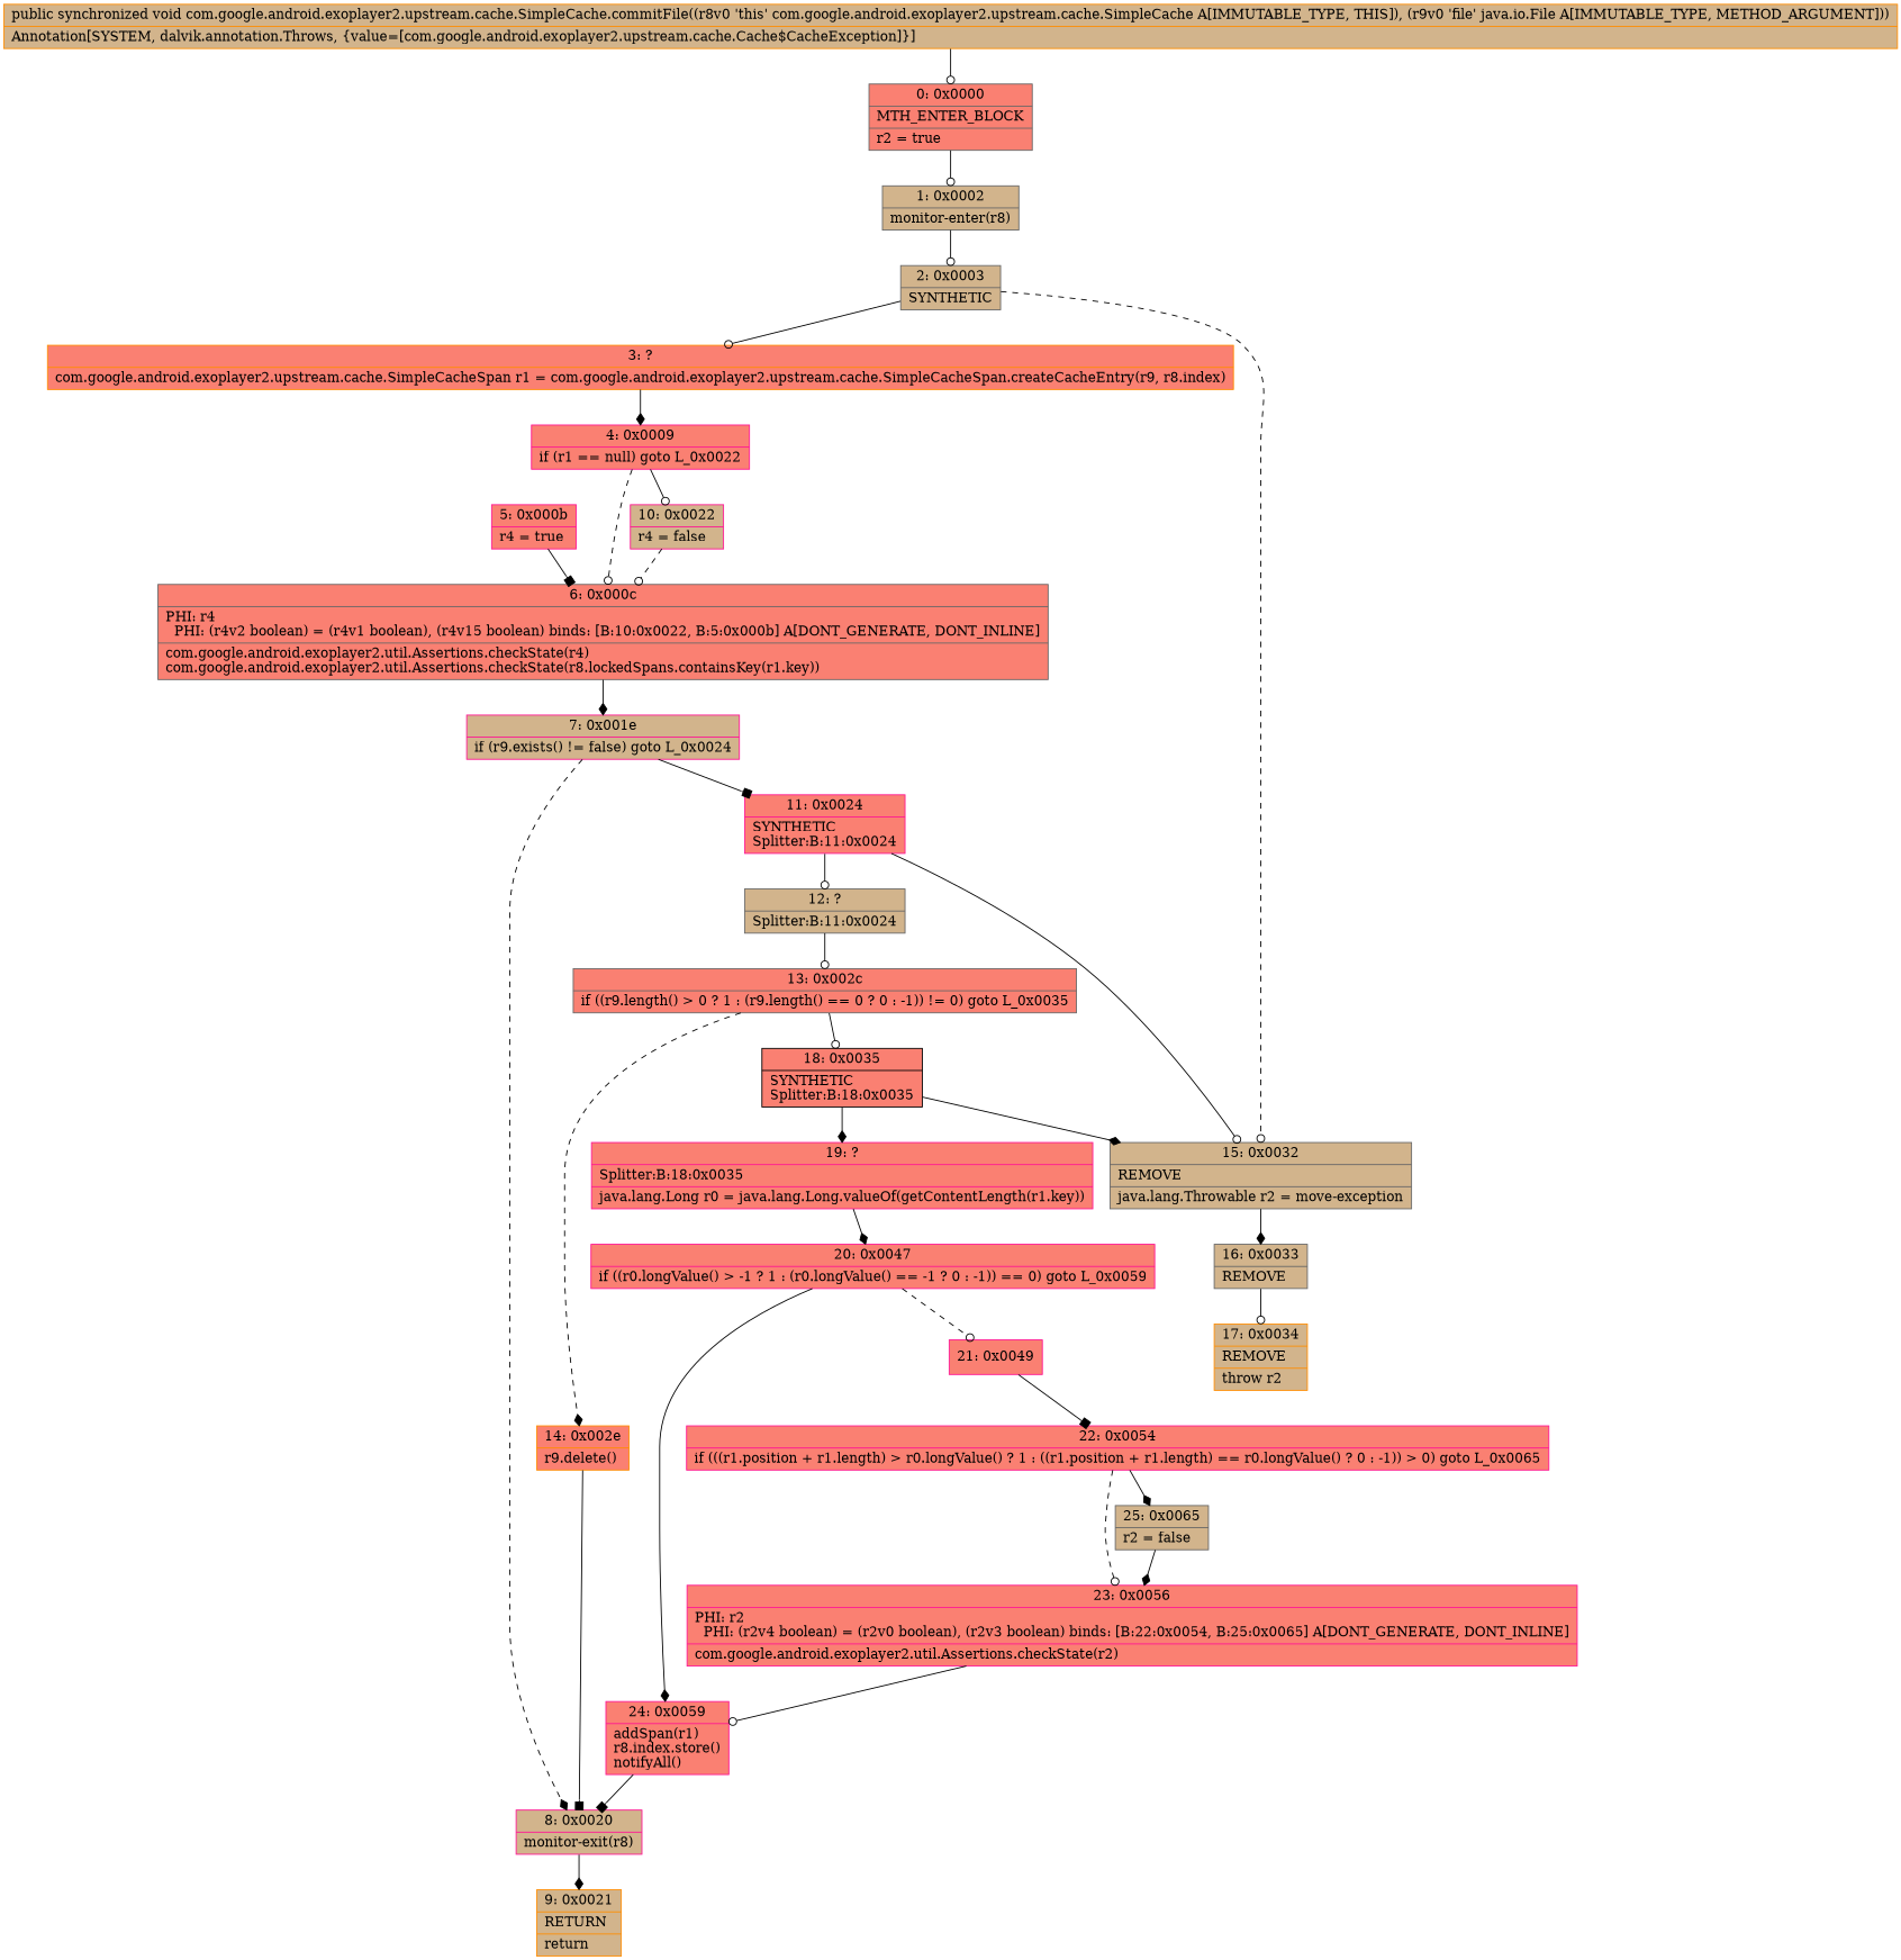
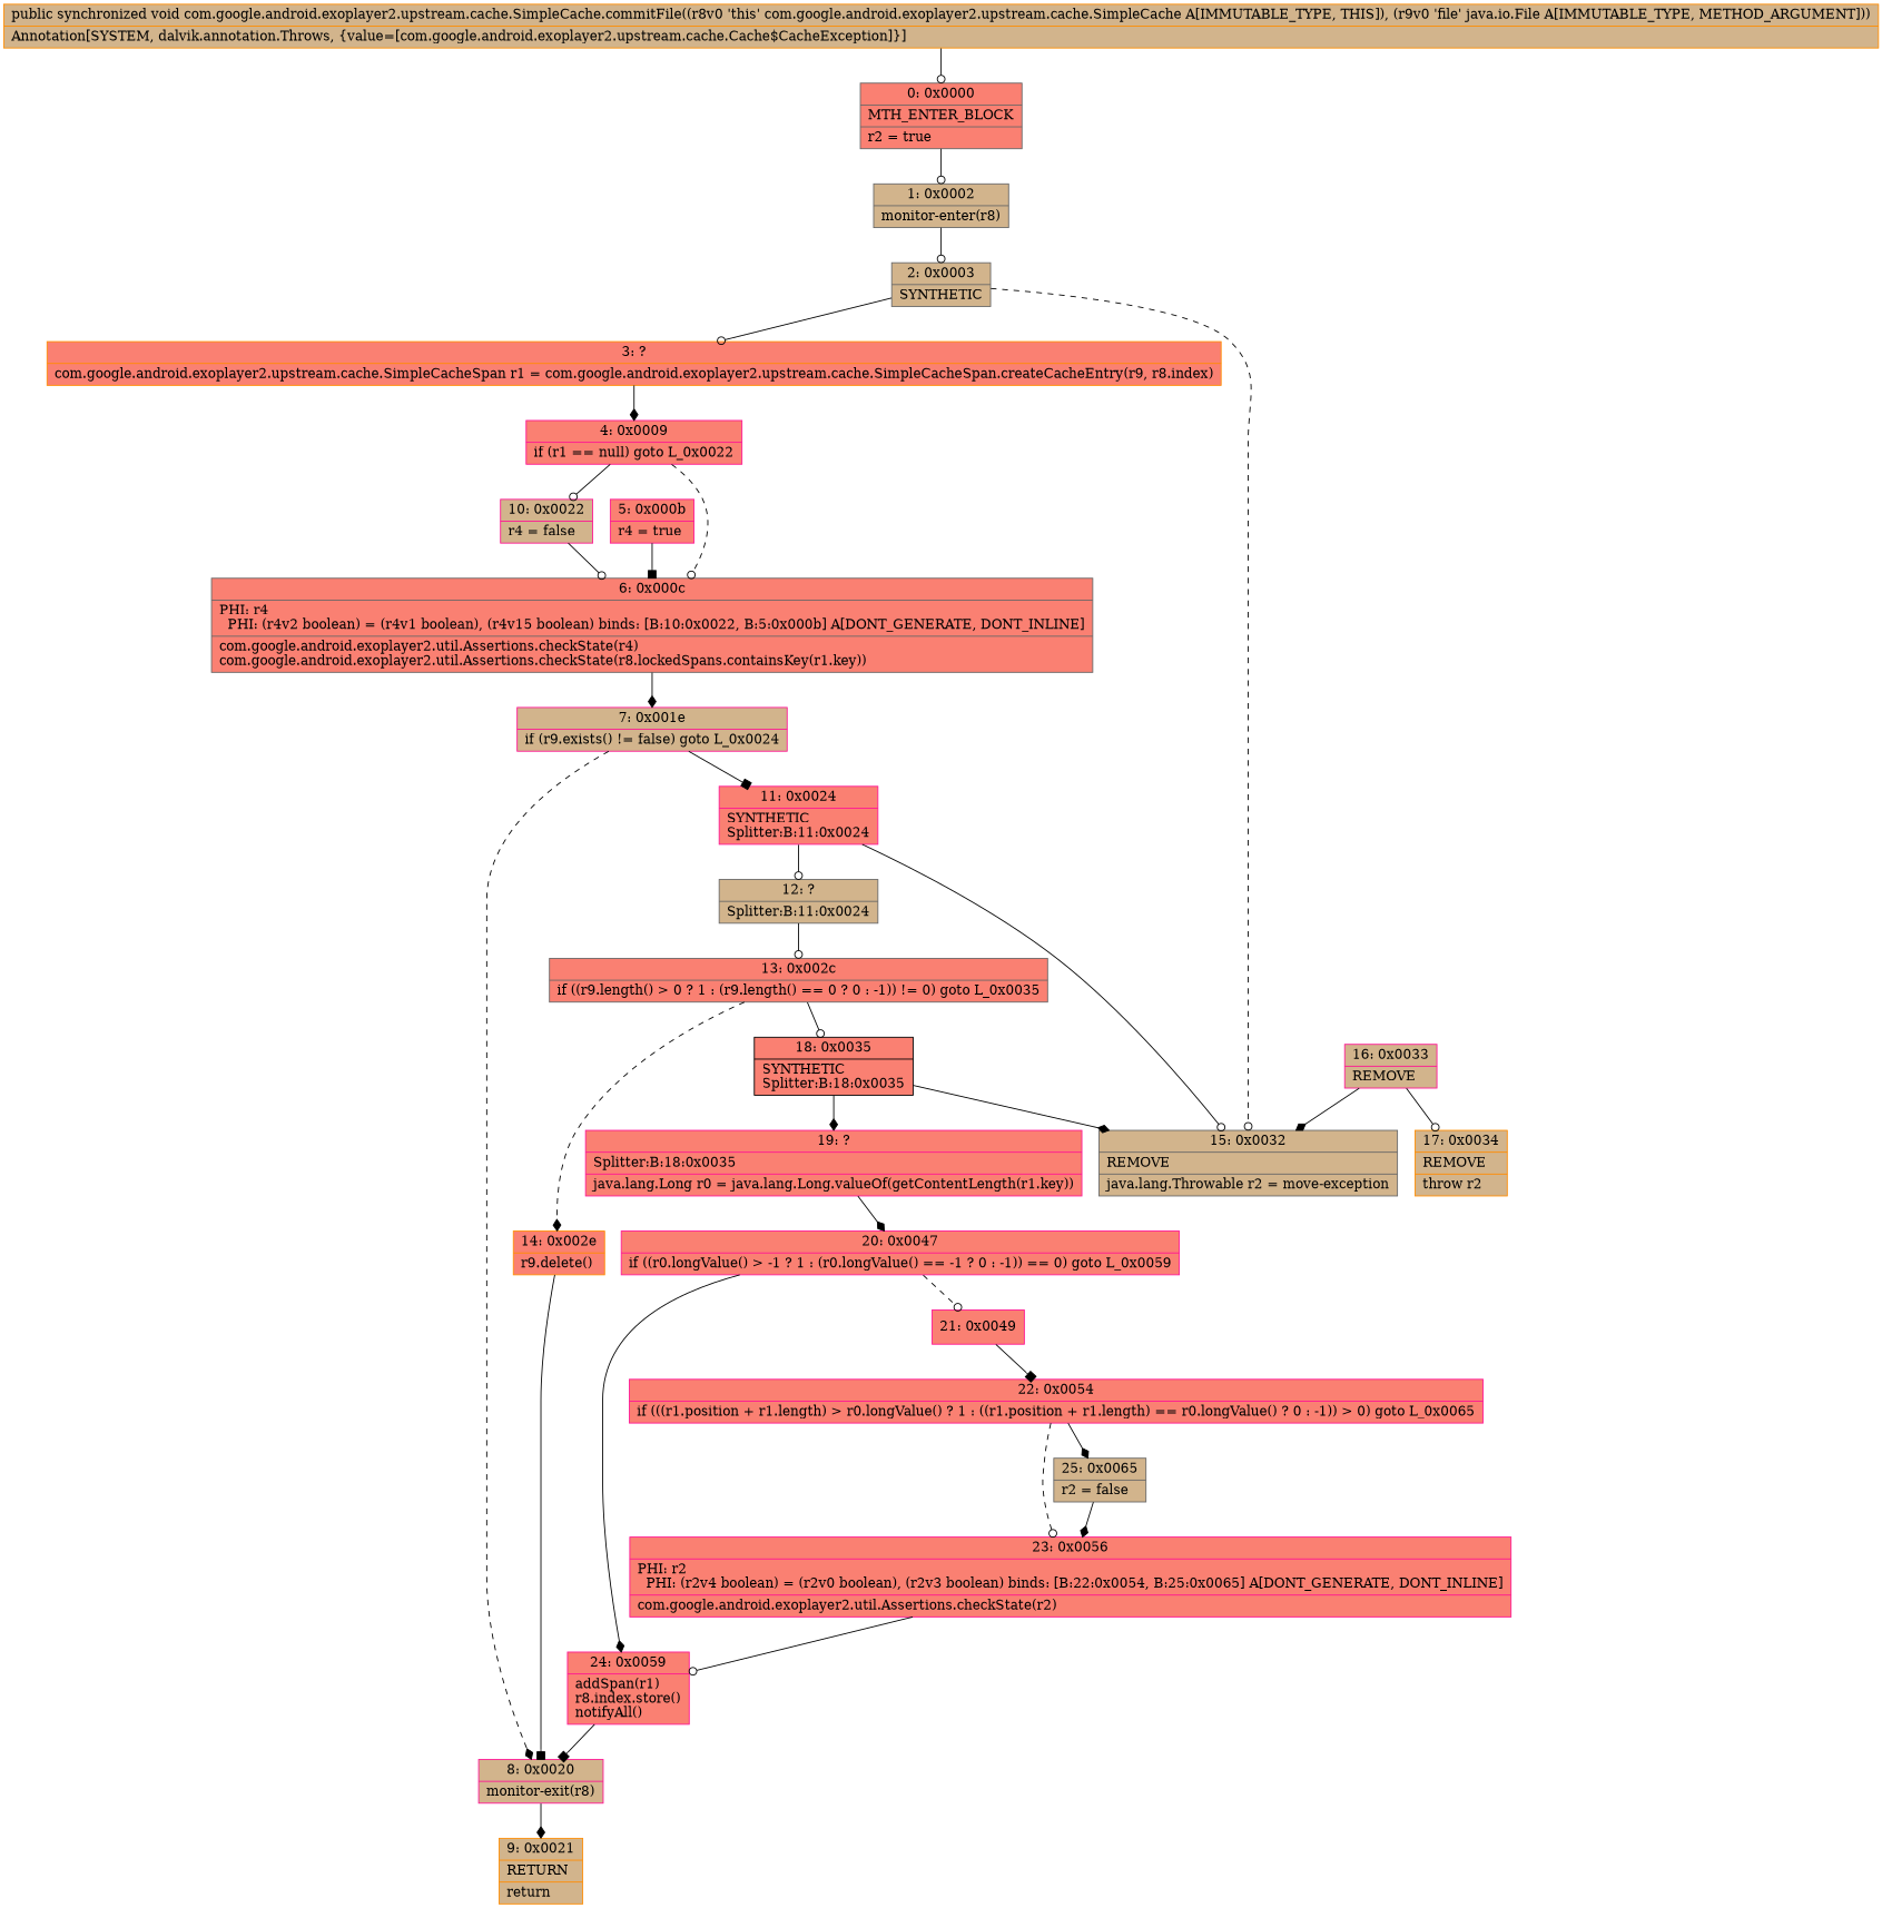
  digraph {
    node [color=deeppink fillcolor=salmon shape=record style=filled]
    edge [arrowhead=odot]
    n1 [color=gray40 label="{0\:\ 0x0000|MTH_ENTER_BLOCK\l|r2 = true\l}"]
    n2 [color=gray40 fillcolor=tan label="{1\:\ 0x0002|monitor\-enter(r8)\l}"]
    n3 [color=gray40 fillcolor=tan label="{2\:\ 0x0003|SYNTHETIC\l}"]
    n4 [color=darkorange label="{3\:\ ?|com.google.android.exoplayer2.upstream.cache.SimpleCacheSpan r1 = com.google.android.exoplayer2.upstream.cache.SimpleCacheSpan.createCacheEntry(r9, r8.index)\l}"]
    n5 [color=gray40 fillcolor=tan label="{15\:\ 0x0032|REMOVE\l|java.lang.Throwable r2 = move\-exception\l}"]
    n6 [label="{4\:\ 0x0009|if (r1 == null) goto L_0x0022\l}"]
-   n7 [color=gray40 fillcolor=tan label="{16\:\ 0x0033|REMOVE\l}"]
+   n7 [fillcolor=tan label="{16\:\ 0x0033|REMOVE\l}"]
    n8 [fillcolor=tan label="{10\:\ 0x0022|r4 = false\l}"]
    n9 [color=gray40 label="{6\:\ 0x000c|PHI: r4 \l  PHI: (r4v2 boolean) = (r4v1 boolean), (r4v15 boolean) binds: [B:10:0x0022, B:5:0x000b] A[DONT_GENERATE, DONT_INLINE]\l|com.google.android.exoplayer2.util.Assertions.checkState(r4)\lcom.google.android.exoplayer2.util.Assertions.checkState(r8.lockedSpans.containsKey(r1.key))\l}"]
    n10 [label="{5\:\ 0x000b|r4 = true\l}"]
    n11 [fillcolor=tan label="{7\:\ 0x001e|if (r9.exists() != false) goto L_0x0024\l}"]
    n12 [fillcolor=tan label="{8\:\ 0x0020|monitor\-exit(r8)\l}"]
    n13 [label="{11\:\ 0x0024|SYNTHETIC\lSplitter:B:11:0x0024\l}"]
    n14 [color=darkorange fillcolor=tan label="{9\:\ 0x0021|RETURN\l|return\l}"]
    n15 [color=gray40 fillcolor=tan label="{12\:\ ?|Splitter:B:11:0x0024\l}"]
    n16 [color=gray40 label="{13\:\ 0x002c|if ((r9.length() \> 0 ? 1 : (r9.length() == 0 ? 0 : \-1)) != 0) goto L_0x0035\l}"]
    n17 [color=darkorange label="{14\:\ 0x002e|r9.delete()\l}"]
    n18 [color=black label="{18\:\ 0x0035|SYNTHETIC\lSplitter:B:18:0x0035\l}"]
    n19 [label="{19\:\ ?|Splitter:B:18:0x0035\l|java.lang.Long r0 = java.lang.Long.valueOf(getContentLength(r1.key))\l}"]
    n20 [color=darkorange fillcolor=tan label="{17\:\ 0x0034|REMOVE\l|throw r2\l}"]
    n21 [label="{20\:\ 0x0047|if ((r0.longValue() \> \-1 ? 1 : (r0.longValue() == \-1 ? 0 : \-1)) == 0) goto L_0x0059\l}"]
    n22 [label="{21\:\ 0x0049}"]
    n23 [label="{24\:\ 0x0059|addSpan(r1)\lr8.index.store()\lnotifyAll()\l}"]
    n24 [label="{22\:\ 0x0054|if (((r1.position + r1.length) \> r0.longValue() ? 1 : ((r1.position + r1.length) == r0.longValue() ? 0 : \-1)) \> 0) goto L_0x0065\l}"]
    n25 [label="{23\:\ 0x0056|PHI: r2 \l  PHI: (r2v4 boolean) = (r2v0 boolean), (r2v3 boolean) binds: [B:22:0x0054, B:25:0x0065] A[DONT_GENERATE, DONT_INLINE]\l|com.google.android.exoplayer2.util.Assertions.checkState(r2)\l}"]
    n26 [color=gray40 fillcolor=tan label="{25\:\ 0x0065|r2 = false\l}"]
    n27 [color=darkorange fillcolor=tan label="{public synchronized void com.google.android.exoplayer2.upstream.cache.SimpleCache.commitFile((r8v0 'this' com.google.android.exoplayer2.upstream.cache.SimpleCache A[IMMUTABLE_TYPE, THIS]), (r9v0 'file' java.io.File A[IMMUTABLE_TYPE, METHOD_ARGUMENT]))  | Annotation[SYSTEM, dalvik.annotation.Throws, \{value=[com.google.android.exoplayer2.upstream.cache.Cache$CacheException]\}]\l}"]
    n1 -> n2
    n2 -> n3
    n3 -> n4
    n3 -> n5 [style=dashed]
    n4 -> n6 [arrowhead=diamond]
-   n5 -> n7 [arrowhead=diamond]
+   n7 -> n5 [arrowhead=diamond]
    n6 -> n8
    n6 -> n9 [style=dashed]
    n7 -> n20
-   n8 -> n9 [style=dashed]
+   n8 -> n9
    n9 -> n11 [arrowhead=diamond]
    n10 -> n9 [arrowhead=box]
    n11 -> n12 [arrowhead=diamond style=dashed]
    n11 -> n13 [arrowhead=box]
    n12 -> n14 [arrowhead=diamond]
    n13 -> n5
    n13 -> n15
    n15 -> n16
    n16 -> n17 [arrowhead=diamond style=dashed]
    n16 -> n18
    n17 -> n12 [arrowhead=box]
    n18 -> n5 [arrowhead=diamond]
    n18 -> n19 [arrowhead=diamond]
    n19 -> n21 [arrowhead=diamond]
    n21 -> n22 [style=dashed]
    n21 -> n23 [arrowhead=diamond]
    n22 -> n24 [arrowhead=box]
    n23 -> n12 [arrowhead=box]
    n24 -> n25 [style=dashed]
    n24 -> n26 [arrowhead=diamond]
    n25 -> n23
    n26 -> n25 [arrowhead=diamond]
    n27 -> n1
  }
